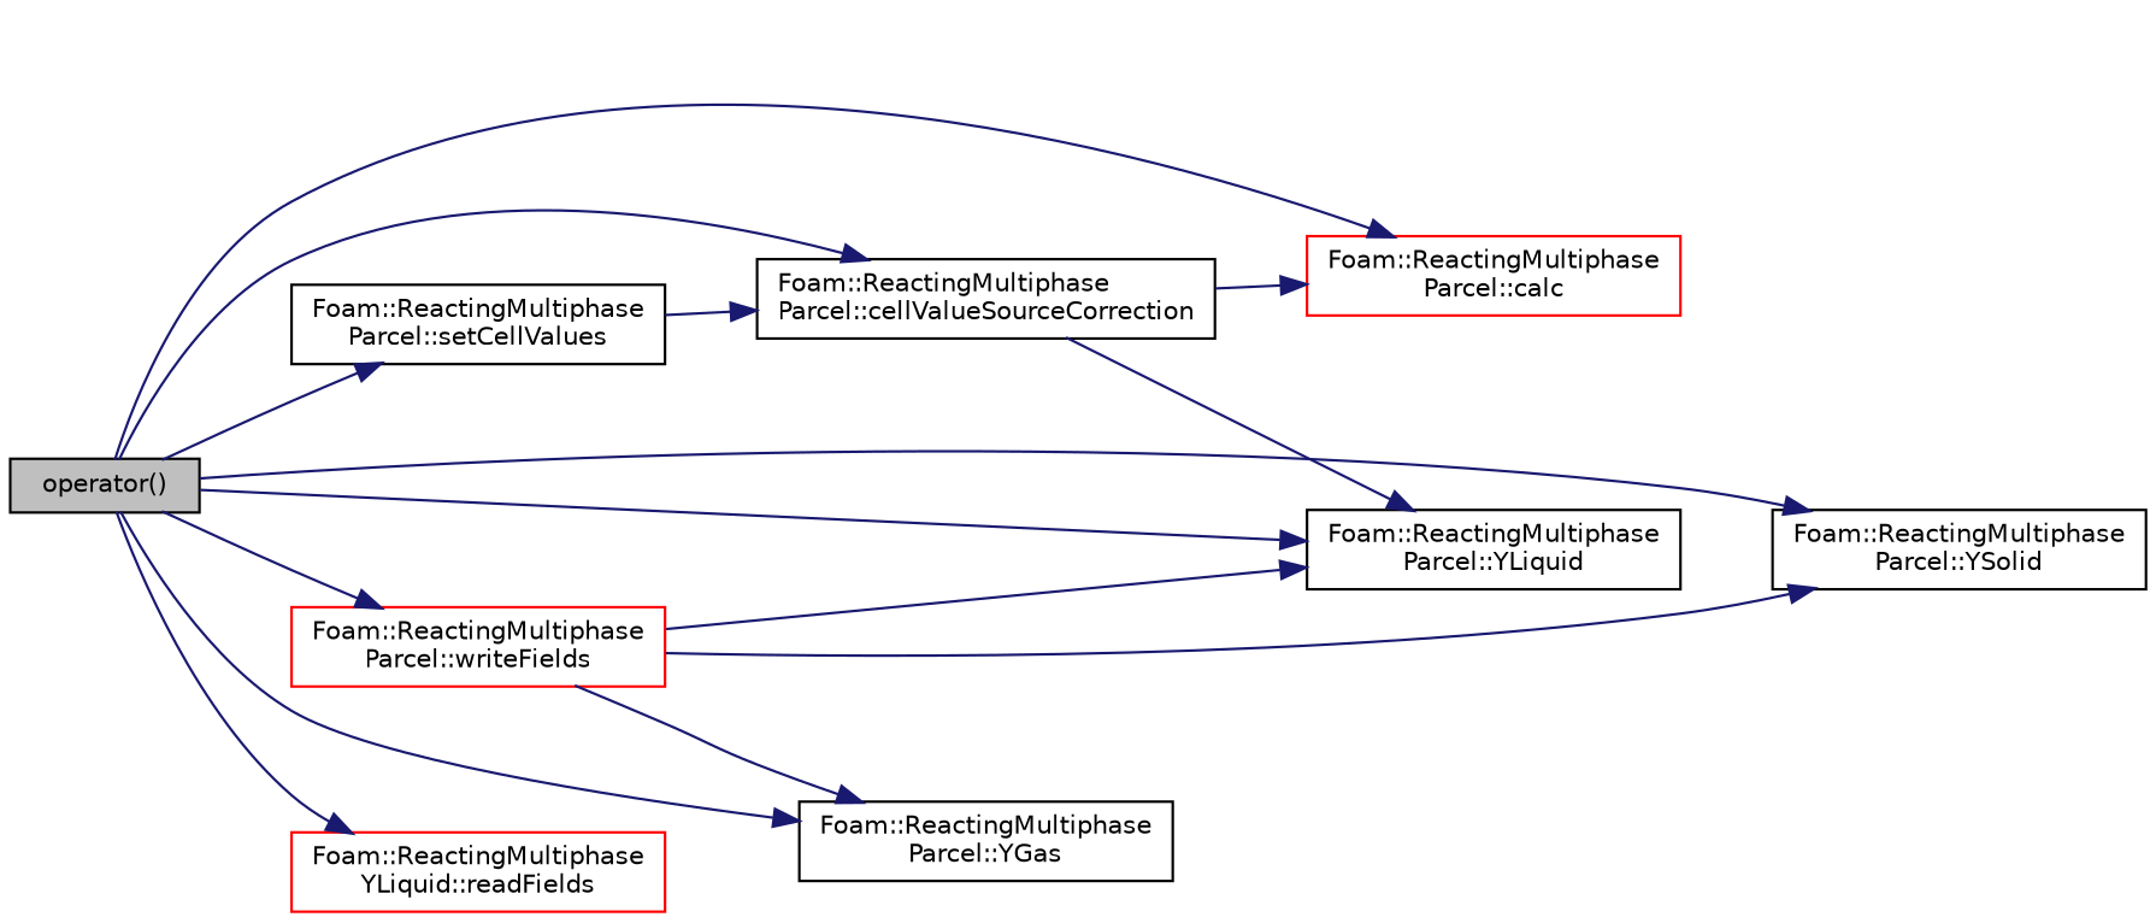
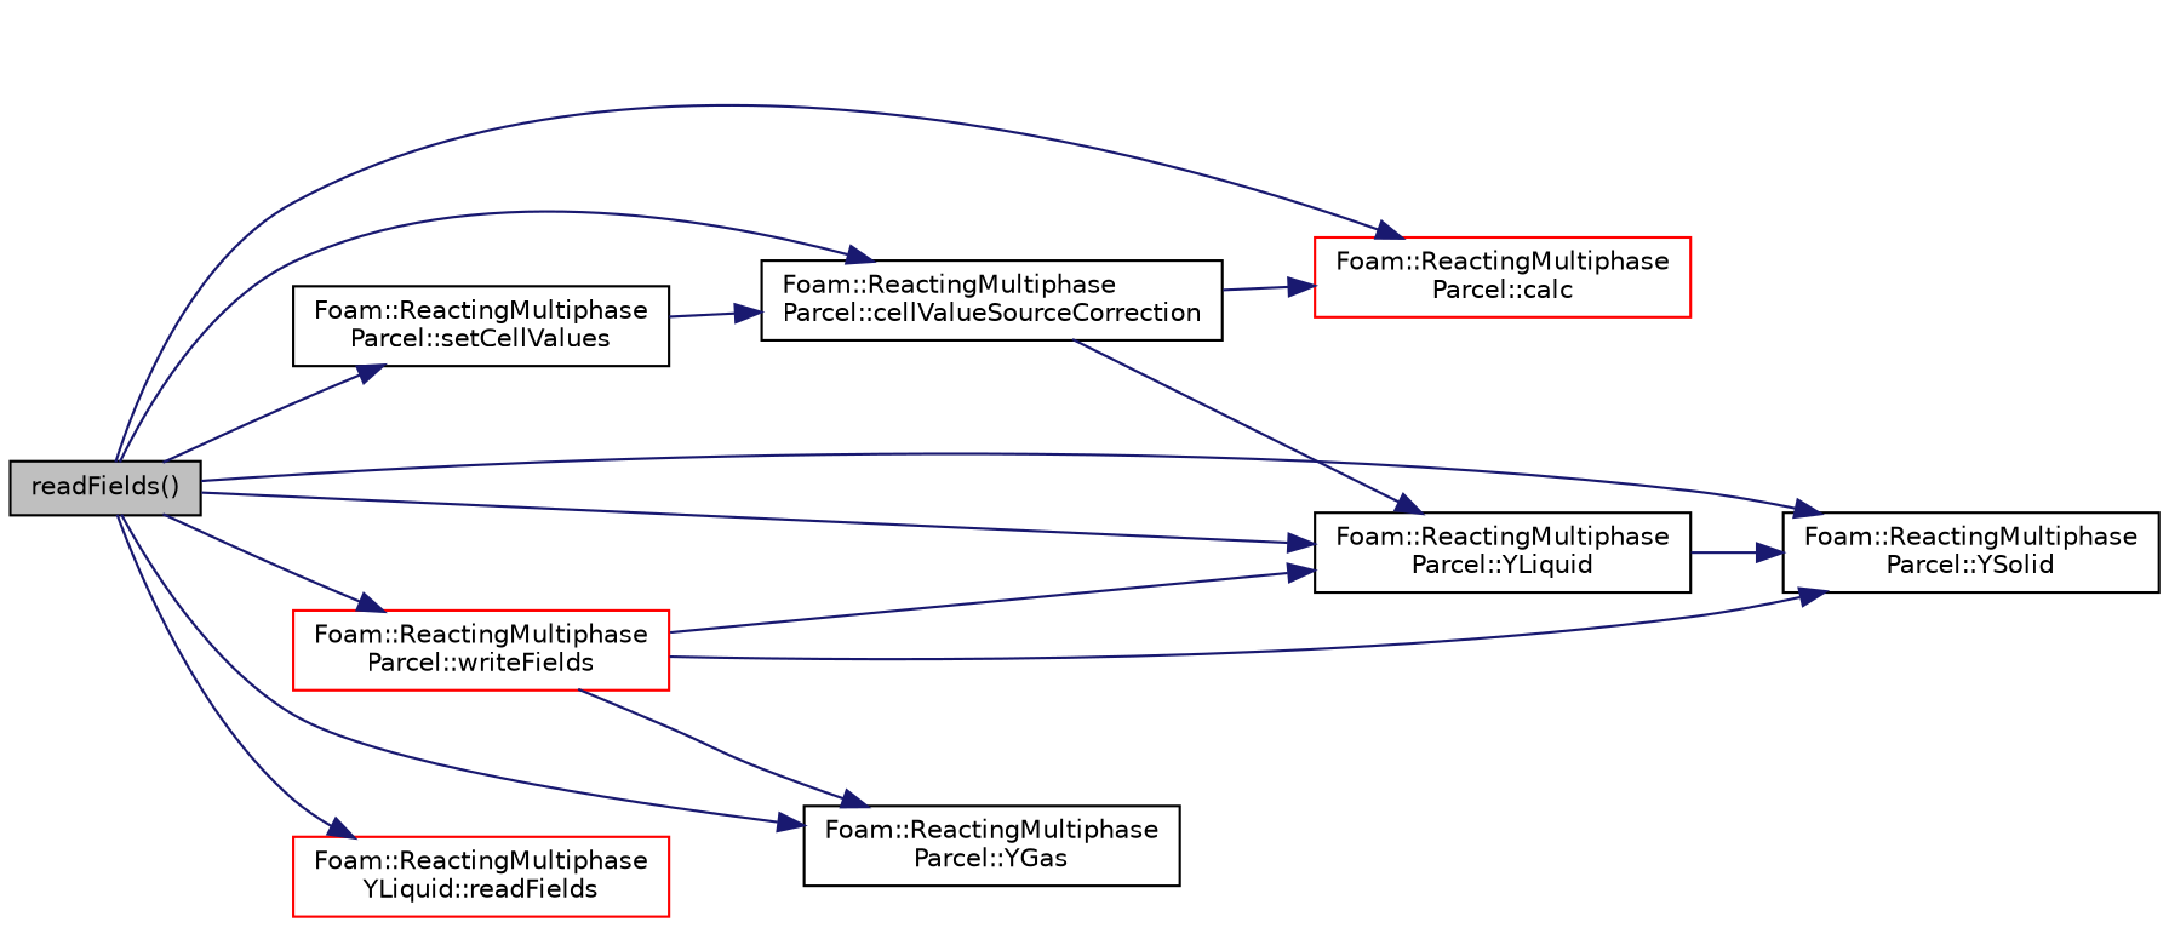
  digraph {
    rankdir=LR
    node [color=black fontname=Helvetica fontsize=10 shape=record]
    edge [color=midnightblue fontname=Helvetica fontsize=10 labelfontname=Helvetica labelfontsize=10 style=solid]
-   n1 [fillcolor=grey75 fontcolor=black height=0.2 label="operator()" style=filled width=0.4]
+   n1 [fillcolor=grey75 fontcolor=black height=0.2 label="readFields()" style=filled width=0.4]
    n2 [color=red height=0.2 label="Foam::ReactingMultiphase\lParcel::calc" width=0.4]
    n3 [height=0.2 label="Foam::ReactingMultiphase\lParcel::cellValueSourceCorrection" width=0.4]
    n4 [color=red height=0.2 label="Foam::ReactingMultiphase\lYLiquid::readFields" width=0.4]
    n5 [height=0.2 label="Foam::ReactingMultiphase\lParcel::setCellValues" width=0.4]
    n6 [color=red height=0.2 label="Foam::ReactingMultiphase\lParcel::writeFields" width=0.4]
    n7 [height=0.2 label="Foam::ReactingMultiphase\lParcel::YGas" width=0.4]
    n8 [height=0.2 label="Foam::ReactingMultiphase\lParcel::YLiquid" width=0.4]
    n9 [height=0.2 label="Foam::ReactingMultiphase\lParcel::YSolid" width=0.4]
    n1 -> n2
    n1 -> n3
    n1 -> n4
    n1 -> n5
    n1 -> n6
    n1 -> n7
    n1 -> n8
    n1 -> n9
    n3 -> n2
    n3 -> n8
    n5 -> n3
    n6 -> n7
    n6 -> n8
    n6 -> n9
+   n8 -> n9
  }
